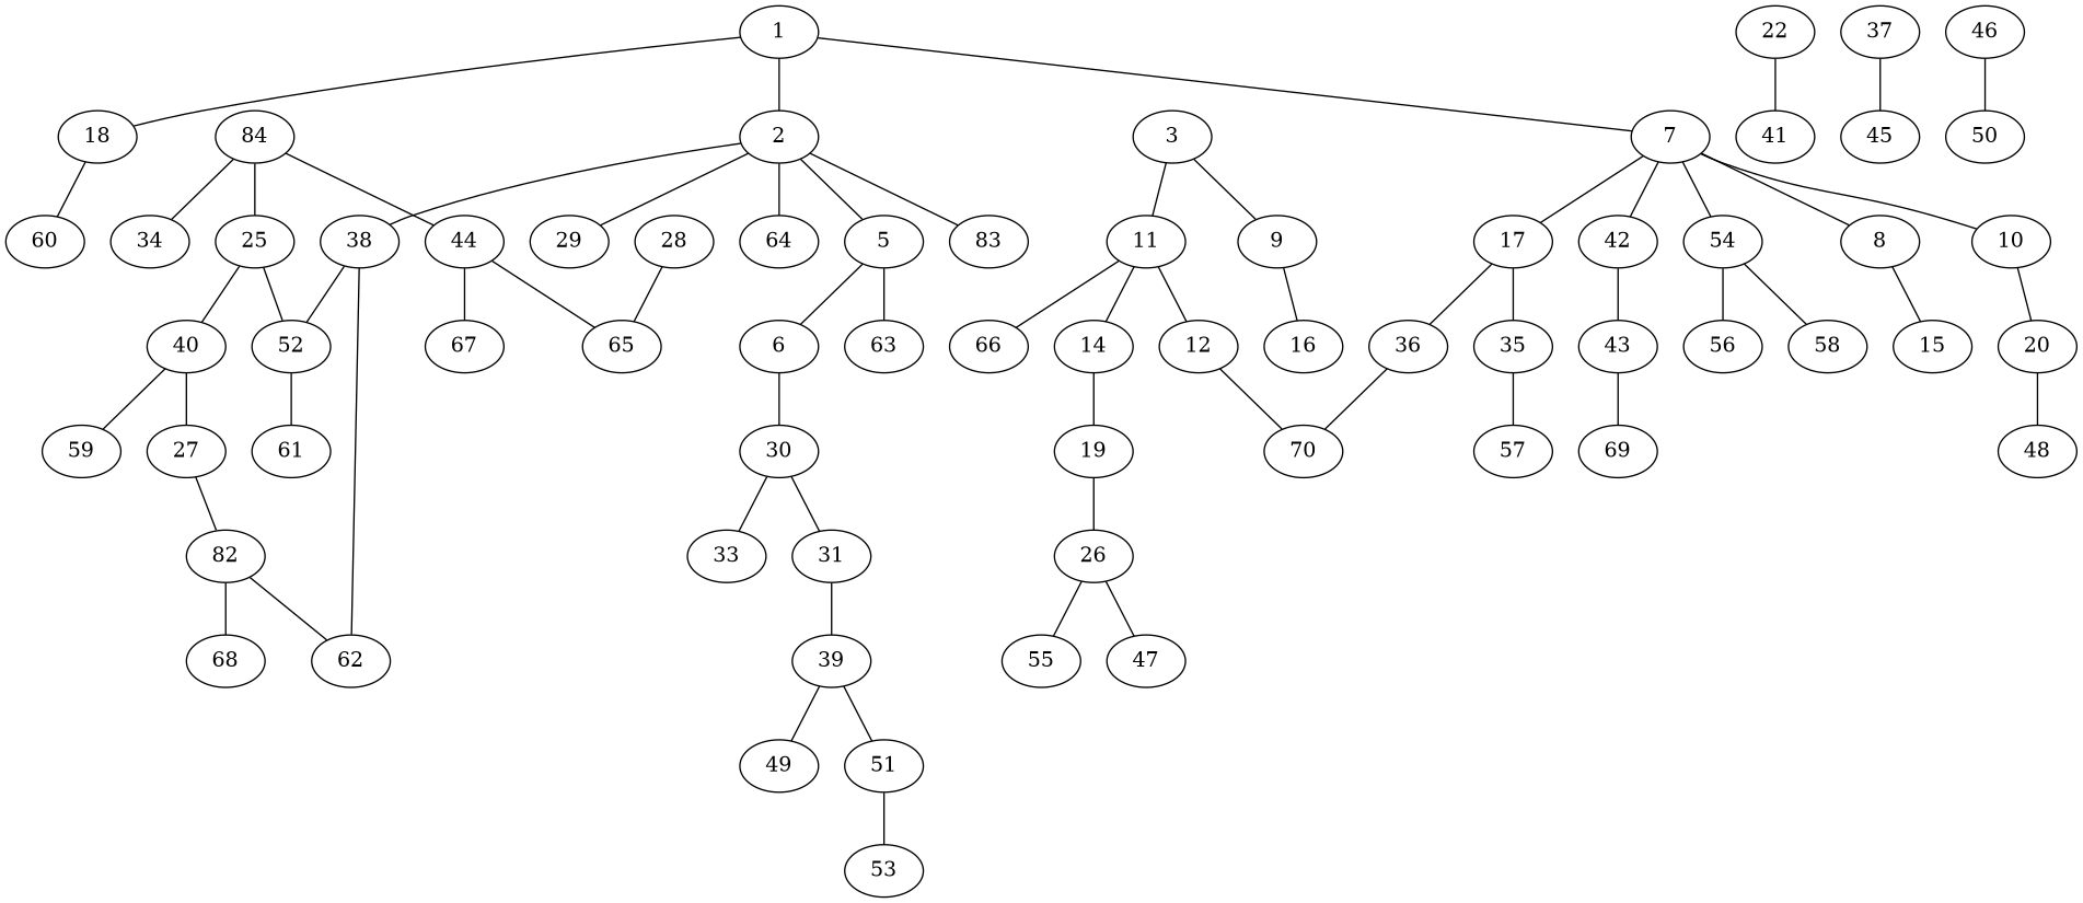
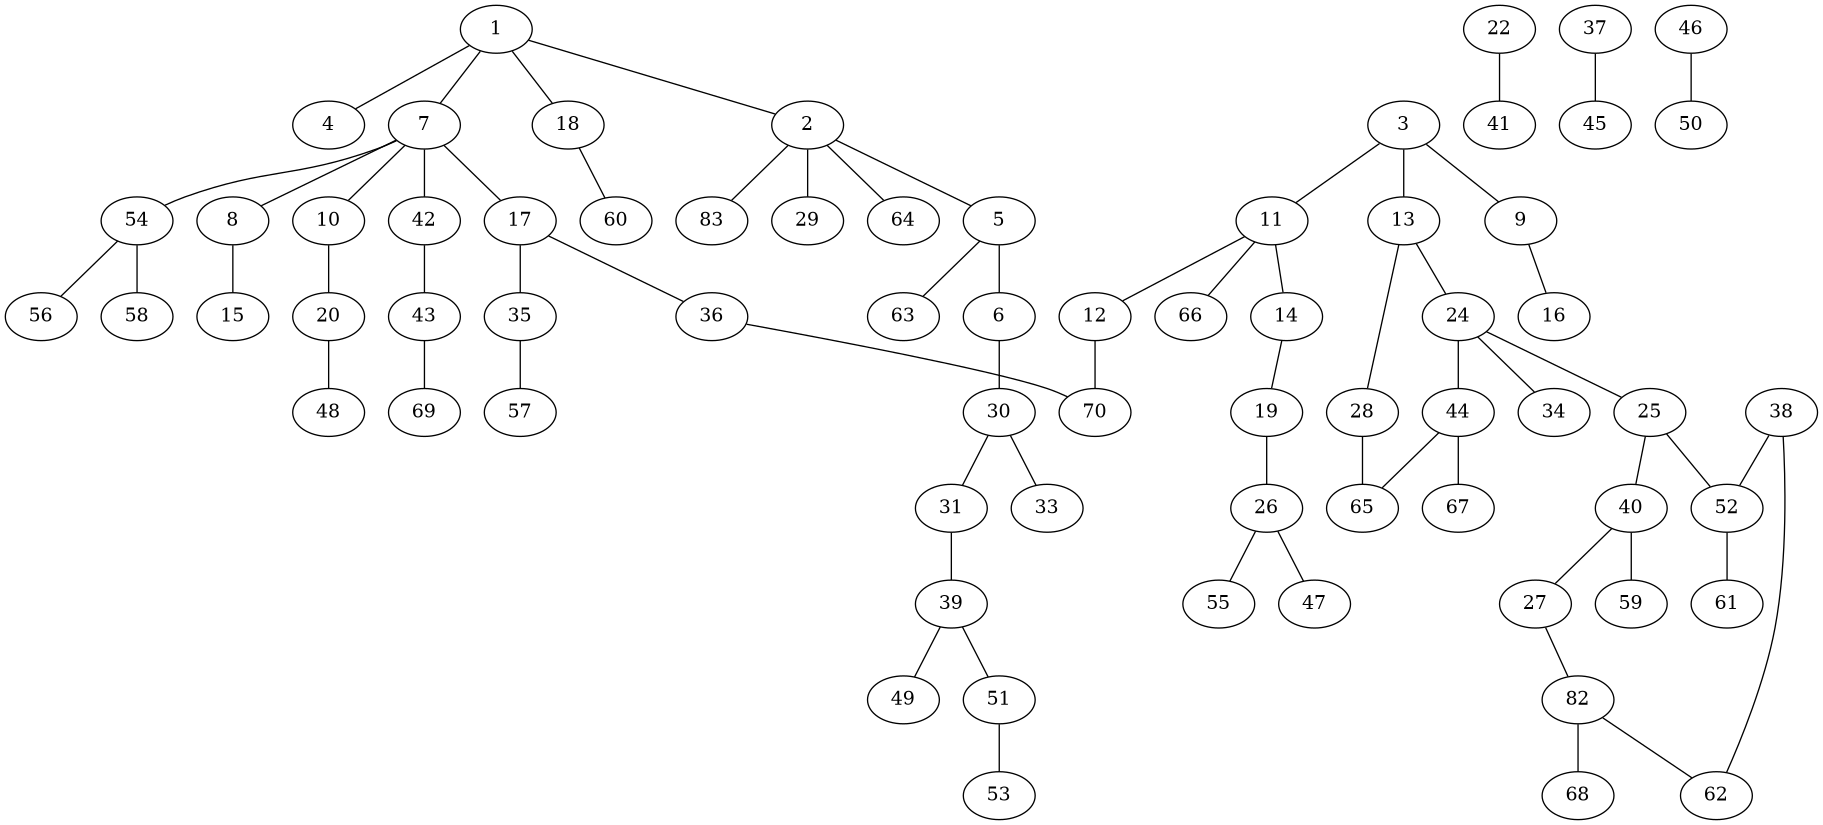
  graph {
    1
    2
+   4
    7
    18
    5
    n7 [label=83]
    29
    38
    64
    3
    9
    11
+   13
    8
    10
    17
    42
    54
    60
    6
    63
    52
    62
    16
    12
    14
    66
-   24 [label=84]
+   24
    28
    15
    20
    35
    36
    43
    56
    58
    30
    22
    41
    61
    70
    19
    25
    34
    44
    65
    31
    33
    37
    45
    39
    48
    57
    69
    26
    40
    67
    47
    55
    46
    50
    n63 [label=82]
    27
    59
    68
    49
    51
    53
    1 -- 2
+   1 -- 4
    1 -- 7
    1 -- 18
    2 -- 5
    2 -- n7
    2 -- 29
-   2 -- 38
    2 -- 64
    7 -- 8
    7 -- 10
    7 -- 17
    7 -- 42
    7 -- 54
    18 -- 60
    5 -- 6
    5 -- 63
    38 -- 52
    38 -- 62
    3 -- 9
    3 -- 11
+   3 -- 13
    9 -- 16
    11 -- 12
    11 -- 14
    11 -- 66
+   13 -- 24
+   13 -- 28
    8 -- 15
    10 -- 20
    17 -- 35
    17 -- 36
    42 -- 43
    54 -- 56
    54 -- 58
    6 -- 30
    52 -- 61
    12 -- 70
    14 -- 19
    24 -- 25
    24 -- 34
    24 -- 44
    28 -- 65
    20 -- 48
    35 -- 57
    36 -- 70
    43 -- 69
    30 -- 31
    30 -- 33
    22 -- 41
    19 -- 26
    25 -- 52
    25 -- 40
    44 -- 65
    44 -- 67
    31 -- 39
    37 -- 45
    39 -- 49
    39 -- 51
    26 -- 47
    26 -- 55
    40 -- 27
    40 -- 59
    46 -- 50
    n63 -- 62
    n63 -- 68
    27 -- n63
    51 -- 53
  }
